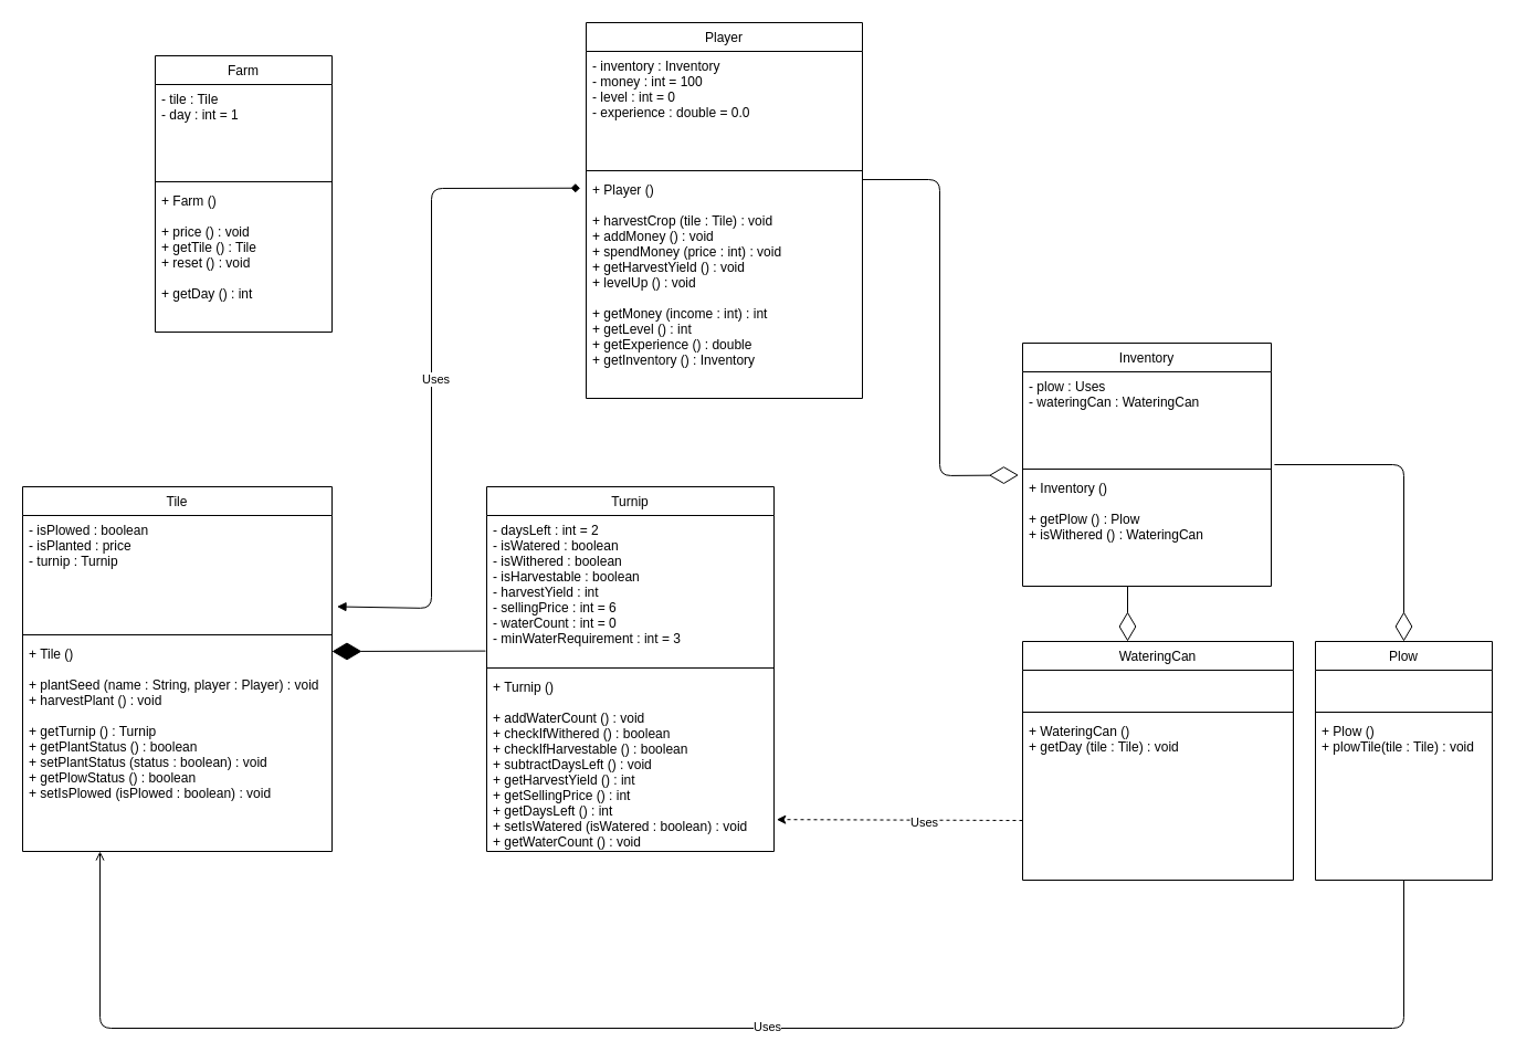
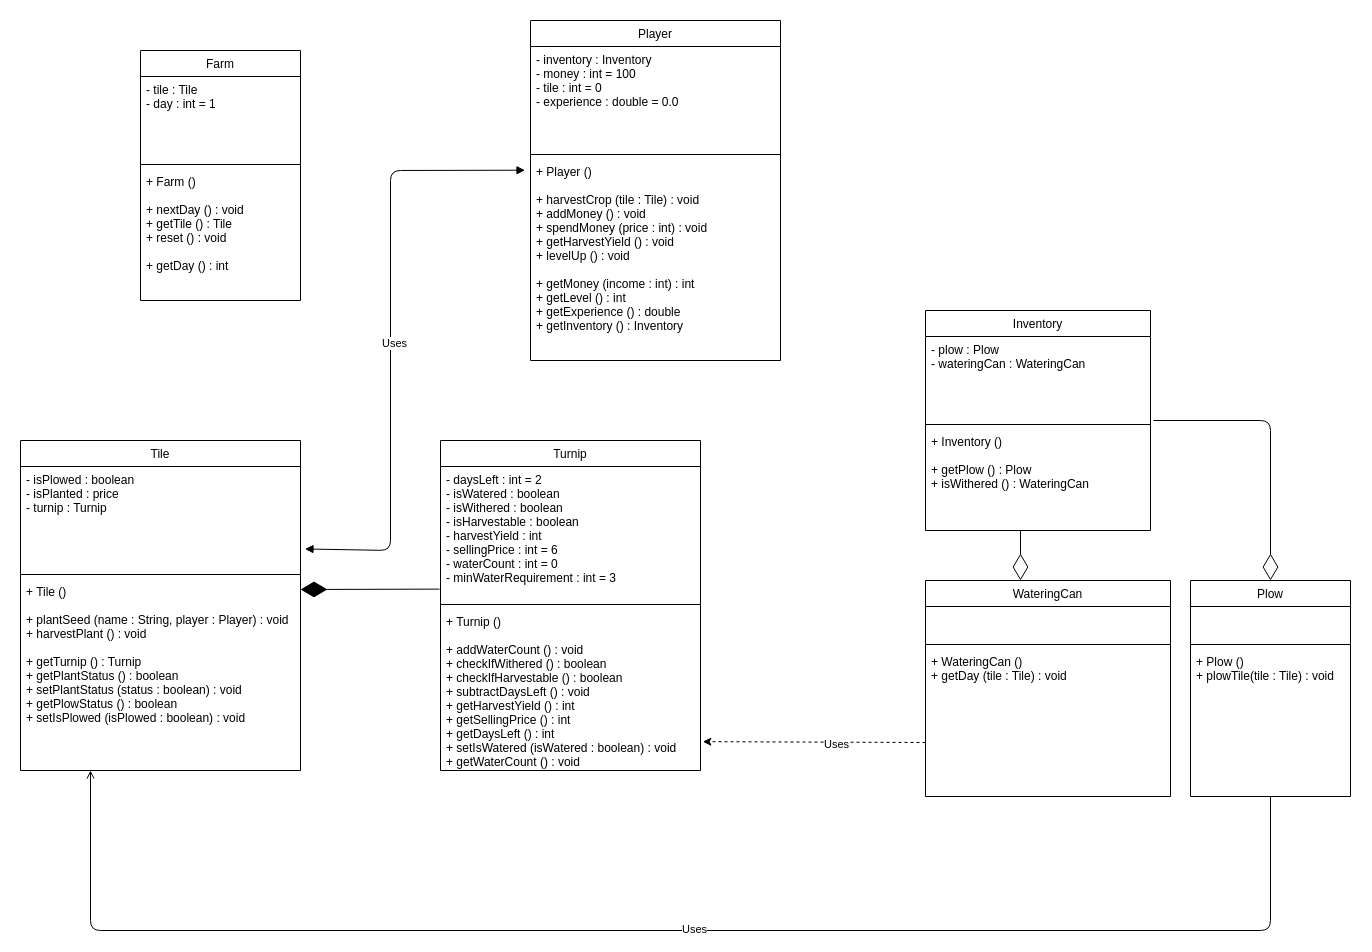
  <mxCell id="0" />
  <mxCell id="1" parent="0" />
  <mxCell id="2" value="Player" style="swimlane;fontStyle=0;align=center;verticalAlign=top;childLayout=stackLayout;horizontal=1;startSize=26;horizontalStack=0;resizeParent=1;resizeLast=0;collapsible=1;marginBottom=0;rounded=0;shadow=0;strokeWidth=1;" parent="1" vertex="1"><mxGeometry x="530" y="20" width="250" height="340" as="geometry"><mxRectangle x="550" y="140" width="160" height="26" as="alternateBounds" /></mxGeometry></mxCell>
- <mxCell id="3" value="- inventory : Inventory&#10;- money : int = 100&#10;- level : int = 0&#10;- experience : double = 0.0&#10;" style="text;align=left;verticalAlign=top;spacingLeft=4;spacingRight=4;overflow=hidden;rotatable=0;points=[[0,0.5],[1,0.5]];portConstraint=eastwest;" parent="2" vertex="1"><mxGeometry y="26" width="250" height="104" as="geometry" /></mxCell>
+ <mxCell id="3" value="- inventory : Inventory&#10;- money : int = 100&#10;- tile : int = 0&#10;- experience : double = 0.0&#10;" style="text;align=left;verticalAlign=top;spacingLeft=4;spacingRight=4;overflow=hidden;rotatable=0;points=[[0,0.5],[1,0.5]];portConstraint=eastwest;" parent="2" vertex="1"><mxGeometry y="26" width="250" height="104" as="geometry" /></mxCell>
  <mxCell id="4" value="" style="line;html=1;strokeWidth=1;align=left;verticalAlign=middle;spacingTop=-1;spacingLeft=3;spacingRight=3;rotatable=0;labelPosition=right;points=[];portConstraint=eastwest;" parent="2" vertex="1"><mxGeometry y="130" width="250" height="8" as="geometry" /></mxCell>
  <mxCell id="5" value="+ Player ()&#10;&#10;+ harvestCrop (tile : Tile) : void&#10;+ addMoney () : void&#10;+ spendMoney (price : int) : void&#10;+ getHarvestYield () : void&#10;+ levelUp () : void&#10;&#10;+ getMoney (income : int) : int&#10;+ getLevel () : int&#10;+ getExperience () : double&#10;+ getInventory () : Inventory  &#10;&#10;&#10; " style="text;align=left;verticalAlign=top;spacingLeft=4;spacingRight=4;overflow=hidden;rotatable=0;points=[[0,0.5],[1,0.5]];portConstraint=eastwest;" parent="2" vertex="1"><mxGeometry y="138" width="250" height="202" as="geometry" /></mxCell>
  <mxCell id="6" value="Farm" style="swimlane;fontStyle=0;align=center;verticalAlign=top;childLayout=stackLayout;horizontal=1;startSize=26;horizontalStack=0;resizeParent=1;resizeLast=0;collapsible=1;marginBottom=0;rounded=0;shadow=0;strokeWidth=1;" parent="1" vertex="1"><mxGeometry x="140" y="50" width="160" height="250" as="geometry"><mxRectangle x="550" y="140" width="160" height="26" as="alternateBounds" /></mxGeometry></mxCell>
  <mxCell id="7" value="- tile : Tile&#10;- day : int = 1&#10;" style="text;align=left;verticalAlign=top;spacingLeft=4;spacingRight=4;overflow=hidden;rotatable=0;points=[[0,0.5],[1,0.5]];portConstraint=eastwest;" parent="6" vertex="1"><mxGeometry y="26" width="160" height="84" as="geometry" /></mxCell>
  <mxCell id="8" value="" style="line;html=1;strokeWidth=1;align=left;verticalAlign=middle;spacingTop=-1;spacingLeft=3;spacingRight=3;rotatable=0;labelPosition=right;points=[];portConstraint=eastwest;" parent="6" vertex="1"><mxGeometry y="110" width="160" height="8" as="geometry" /></mxCell>
- <mxCell id="9" value="+ Farm ()&#10;&#10;+ price () : void&#10;+ getTile () : Tile&#10;+ reset () : void&#10;&#10;+ getDay () : int &#10;&#10;&#10;&#10;&#10; " style="text;align=left;verticalAlign=top;spacingLeft=4;spacingRight=4;overflow=hidden;rotatable=0;points=[[0,0.5],[1,0.5]];portConstraint=eastwest;" parent="6" vertex="1"><mxGeometry y="118" width="160" height="132" as="geometry" /></mxCell>
+ <mxCell id="9" value="+ Farm ()&#10;&#10;+ nextDay () : void&#10;+ getTile () : Tile&#10;+ reset () : void&#10;&#10;+ getDay () : int &#10;&#10;&#10;&#10;&#10; " style="text;align=left;verticalAlign=top;spacingLeft=4;spacingRight=4;overflow=hidden;rotatable=0;points=[[0,0.5],[1,0.5]];portConstraint=eastwest;" parent="6" vertex="1"><mxGeometry y="118" width="160" height="132" as="geometry" /></mxCell>
  <mxCell id="10" value="Plow" style="swimlane;fontStyle=0;align=center;verticalAlign=top;childLayout=stackLayout;horizontal=1;startSize=26;horizontalStack=0;resizeParent=1;resizeLast=0;collapsible=1;marginBottom=0;rounded=0;shadow=0;strokeWidth=1;" parent="1" vertex="1"><mxGeometry x="1190" y="580" width="160" height="216" as="geometry"><mxRectangle x="550" y="140" width="160" height="26" as="alternateBounds" /></mxGeometry></mxCell>
  <mxCell id="11" value="&#10;" style="text;align=left;verticalAlign=top;spacingLeft=4;spacingRight=4;overflow=hidden;rotatable=0;points=[[0,0.5],[1,0.5]];portConstraint=eastwest;" parent="10" vertex="1"><mxGeometry y="26" width="160" height="34" as="geometry" /></mxCell>
  <mxCell id="12" value="" style="line;html=1;strokeWidth=1;align=left;verticalAlign=middle;spacingTop=-1;spacingLeft=3;spacingRight=3;rotatable=0;labelPosition=right;points=[];portConstraint=eastwest;" parent="10" vertex="1"><mxGeometry y="60" width="160" height="8" as="geometry" /></mxCell>
  <mxCell id="13" value="+ Plow ()&#10;+ plowTile(tile : Tile) : void&#10;&#10;&#10; " style="text;align=left;verticalAlign=top;spacingLeft=4;spacingRight=4;overflow=hidden;rotatable=0;points=[[0,0.5],[1,0.5]];portConstraint=eastwest;" parent="10" vertex="1"><mxGeometry y="68" width="160" height="42" as="geometry" /></mxCell>
  <mxCell id="14" value="Tile" style="swimlane;fontStyle=0;align=center;verticalAlign=top;childLayout=stackLayout;horizontal=1;startSize=26;horizontalStack=0;resizeParent=1;resizeLast=0;collapsible=1;marginBottom=0;rounded=0;shadow=0;strokeWidth=1;" parent="1" vertex="1"><mxGeometry x="20" y="440" width="280" height="330" as="geometry"><mxRectangle x="550" y="140" width="160" height="26" as="alternateBounds" /></mxGeometry></mxCell>
  <mxCell id="15" value="- isPlowed : boolean&#10;- isPlanted : price&#10;- turnip : Turnip&#10;" style="text;align=left;verticalAlign=top;spacingLeft=4;spacingRight=4;overflow=hidden;rotatable=0;points=[[0,0.5],[1,0.5]];portConstraint=eastwest;" parent="14" vertex="1"><mxGeometry y="26" width="280" height="104" as="geometry" /></mxCell>
  <mxCell id="16" value="" style="line;html=1;strokeWidth=1;align=left;verticalAlign=middle;spacingTop=-1;spacingLeft=3;spacingRight=3;rotatable=0;labelPosition=right;points=[];portConstraint=eastwest;" parent="14" vertex="1"><mxGeometry y="130" width="280" height="8" as="geometry" /></mxCell>
  <mxCell id="17" value="+ Tile ()&#10;&#10;+ plantSeed (name : String, player : Player) : void&#10;+ harvestPlant () : void&#10;&#10;+ getTurnip () : Turnip&#10;+ getPlantStatus () : boolean&#10;+ setPlantStatus (status : boolean) : void&#10;+ getPlowStatus () : boolean&#10;+ setIsPlowed (isPlowed : boolean) : void&#10;&#10;&#10;&#10;&#10;&#10;" style="text;align=left;verticalAlign=top;spacingLeft=4;spacingRight=4;overflow=hidden;rotatable=0;points=[[0,0.5],[1,0.5]];portConstraint=eastwest;" parent="14" vertex="1"><mxGeometry y="138" width="280" height="192" as="geometry" /></mxCell>
  <mxCell id="18" value="Turnip" style="swimlane;fontStyle=0;align=center;verticalAlign=top;childLayout=stackLayout;horizontal=1;startSize=26;horizontalStack=0;resizeParent=1;resizeLast=0;collapsible=1;marginBottom=0;rounded=0;shadow=0;strokeWidth=1;" parent="1" vertex="1"><mxGeometry x="440" y="440" width="260" height="330" as="geometry"><mxRectangle x="550" y="140" width="160" height="26" as="alternateBounds" /></mxGeometry></mxCell>
  <mxCell id="19" value="- daysLeft : int = 2 &#10;- isWatered : boolean&#10;- isWithered : boolean&#10;- isHarvestable : boolean&#10;- harvestYield : int&#10;- sellingPrice : int = 6&#10;- waterCount : int = 0&#10;- minWaterRequirement : int = 3&#10;&#10;&#10;&#10;" style="text;align=left;verticalAlign=top;spacingLeft=4;spacingRight=4;overflow=hidden;rotatable=0;points=[[0,0.5],[1,0.5]];portConstraint=eastwest;" parent="18" vertex="1"><mxGeometry y="26" width="260" height="134" as="geometry" /></mxCell>
  <mxCell id="20" value="" style="line;html=1;strokeWidth=1;align=left;verticalAlign=middle;spacingTop=-1;spacingLeft=3;spacingRight=3;rotatable=0;labelPosition=right;points=[];portConstraint=eastwest;" parent="18" vertex="1"><mxGeometry y="160" width="260" height="8" as="geometry" /></mxCell>
  <mxCell id="21" value="+ Turnip ()&#10;&#10;+ addWaterCount () : void&#10;+ checkIfWithered () : boolean&#10;+ checkIfHarvestable () : boolean&#10;+ subtractDaysLeft () : void&#10;+ getHarvestYield () : int&#10;+ getSellingPrice () : int&#10;+ getDaysLeft () : int&#10;+ setIsWatered (isWatered : boolean) : void&#10;+ getWaterCount () : void &#10;&#10;&#10;&#10;&#10;&#10; " style="text;align=left;verticalAlign=top;spacingLeft=4;spacingRight=4;overflow=hidden;rotatable=0;points=[[0,0.5],[1,0.5]];portConstraint=eastwest;" parent="18" vertex="1"><mxGeometry y="168" width="260" height="162" as="geometry" /></mxCell>
  <mxCell id="22" value="Inventory" style="swimlane;fontStyle=0;align=center;verticalAlign=top;childLayout=stackLayout;horizontal=1;startSize=26;horizontalStack=0;resizeParent=1;resizeLast=0;collapsible=1;marginBottom=0;rounded=0;shadow=0;strokeWidth=1;" parent="1" vertex="1"><mxGeometry x="925" y="310" width="225" height="220" as="geometry"><mxRectangle x="550" y="140" width="160" height="26" as="alternateBounds" /></mxGeometry></mxCell>
- <mxCell id="23" value="- plow : Uses&#10;- wateringCan : WateringCan" style="text;align=left;verticalAlign=top;spacingLeft=4;spacingRight=4;overflow=hidden;rotatable=0;points=[[0,0.5],[1,0.5]];portConstraint=eastwest;" parent="22" vertex="1"><mxGeometry y="26" width="225" height="84" as="geometry" /></mxCell>
+ <mxCell id="23" value="- plow : Plow&#10;- wateringCan : WateringCan" style="text;align=left;verticalAlign=top;spacingLeft=4;spacingRight=4;overflow=hidden;rotatable=0;points=[[0,0.5],[1,0.5]];portConstraint=eastwest;" parent="22" vertex="1"><mxGeometry y="26" width="225" height="84" as="geometry" /></mxCell>
  <mxCell id="24" value="" style="line;html=1;strokeWidth=1;align=left;verticalAlign=middle;spacingTop=-1;spacingLeft=3;spacingRight=3;rotatable=0;labelPosition=right;points=[];portConstraint=eastwest;" parent="22" vertex="1"><mxGeometry y="110" width="225" height="8" as="geometry" /></mxCell>
  <mxCell id="25" value="+ Inventory ()&#10;&#10;+ getPlow () : Plow&#10;+ isWithered () : WateringCan" style="text;align=left;verticalAlign=top;spacingLeft=4;spacingRight=4;overflow=hidden;rotatable=0;points=[[0,0.5],[1,0.5]];portConstraint=eastwest;" parent="22" vertex="1"><mxGeometry y="118" width="225" height="82" as="geometry" /></mxCell>
  <mxCell id="26" style="edgeStyle=none;html=1;entryX=0.25;entryY=1;entryDx=0;entryDy=0;entryPerimeter=0;exitX=0.5;exitY=1;exitDx=0;exitDy=0;endArrow=open;" parent="1" source="10" target="17" edge="1"><mxGeometry relative="1" as="geometry"><Array as="points"><mxPoint x="1270" y="930" /><mxPoint x="90" y="930" /></Array><mxPoint x="1270" y="830" as="sourcePoint" /></mxGeometry></mxCell>
  <mxCell id="27" value="Uses" style="edgeLabel;html=1;align=center;verticalAlign=middle;resizable=0;points=[];" parent="26" vertex="1" connectable="0"><mxGeometry x="-0.035" y="-2" relative="1" as="geometry"><mxPoint as="offset" /></mxGeometry></mxCell>
  <mxCell id="28" style="edgeStyle=none;html=1;exitX=0;exitY=0.75;exitDx=0;exitDy=0;entryX=1.009;entryY=0.822;entryDx=0;entryDy=0;entryPerimeter=0;dashed=1;" parent="1" source="30" target="21" edge="1"><mxGeometry relative="1" as="geometry" /></mxCell>
  <mxCell id="29" value="Uses" style="edgeLabel;html=1;align=center;verticalAlign=middle;resizable=0;points=[];" parent="28" vertex="1" connectable="0"><mxGeometry x="-0.213" y="2" relative="1" as="geometry"><mxPoint x="-1" as="offset" /></mxGeometry></mxCell>
  <mxCell id="30" value="WateringCan" style="swimlane;fontStyle=0;align=center;verticalAlign=top;childLayout=stackLayout;horizontal=1;startSize=26;horizontalStack=0;resizeParent=1;resizeLast=0;collapsible=1;marginBottom=0;rounded=0;shadow=0;strokeWidth=1;" parent="1" vertex="1"><mxGeometry x="925" y="580" width="245" height="216" as="geometry"><mxRectangle x="550" y="140" width="160" height="26" as="alternateBounds" /></mxGeometry></mxCell>
  <mxCell id="31" value="&#10;" style="text;align=left;verticalAlign=top;spacingLeft=4;spacingRight=4;overflow=hidden;rotatable=0;points=[[0,0.5],[1,0.5]];portConstraint=eastwest;" parent="30" vertex="1"><mxGeometry y="26" width="245" height="34" as="geometry" /></mxCell>
  <mxCell id="32" value="" style="line;html=1;strokeWidth=1;align=left;verticalAlign=middle;spacingTop=-1;spacingLeft=3;spacingRight=3;rotatable=0;labelPosition=right;points=[];portConstraint=eastwest;" parent="30" vertex="1"><mxGeometry y="60" width="245" height="8" as="geometry" /></mxCell>
  <mxCell id="33" value="+ WateringCan ()&#10;+ getDay (tile : Tile) : void&#10;&#10; " style="text;align=left;verticalAlign=top;spacingLeft=4;spacingRight=4;overflow=hidden;rotatable=0;points=[[0,0.5],[1,0.5]];portConstraint=eastwest;" parent="30" vertex="1"><mxGeometry y="68" width="245" height="42" as="geometry" /></mxCell>
  <mxCell id="34" value="" style="endArrow=diamondThin;endFill=0;endSize=24;html=1;exitX=1.013;exitY=1;exitDx=0;exitDy=0;exitPerimeter=0;entryX=0.5;entryY=0;entryDx=0;entryDy=0;" parent="1" source="23" target="10" edge="1"><mxGeometry width="160" relative="1" as="geometry"><mxPoint x="1220" y="340" as="sourcePoint" /><mxPoint x="1270" y="570" as="targetPoint" /><Array as="points"><mxPoint x="1270" y="420" /></Array></mxGeometry></mxCell>
  <mxCell id="35" value="" style="endArrow=diamondThin;endFill=0;endSize=24;html=1;" parent="1" edge="1"><mxGeometry width="160" relative="1" as="geometry"><mxPoint x="1020" y="530" as="sourcePoint" /><mxPoint x="1020" y="580" as="targetPoint" /><Array as="points" /></mxGeometry></mxCell>
- <mxCell id="36" value="" style="endArrow=diamondThin;endFill=0;endSize=24;html=1;exitX=1.002;exitY=0.02;exitDx=0;exitDy=0;exitPerimeter=0;entryX=-0.016;entryY=0.018;entryDx=0;entryDy=0;entryPerimeter=0;" parent="1" source="5" target="25" edge="1"><mxGeometry width="160" relative="1" as="geometry"><mxPoint x="840.05" y="218" as="sourcePoint" /><mxPoint x="890" y="340" as="targetPoint" /><Array as="points"><mxPoint x="850" y="162" /><mxPoint x="850" y="430" /></Array></mxGeometry></mxCell>
  <mxCell id="37" value="" style="endArrow=diamondThin;endFill=1;endSize=24;html=1;exitX=-0.004;exitY=0.915;exitDx=0;exitDy=0;exitPerimeter=0;" parent="1" source="19" edge="1"><mxGeometry width="160" relative="1" as="geometry"><mxPoint x="350" y="570" as="sourcePoint" /><mxPoint x="300" y="589" as="targetPoint" /></mxGeometry></mxCell>
- <mxCell id="38" value="" style="endArrow=diamond;startArrow=block;endFill=1;startFill=1;html=1;entryX=-0.022;entryY=0.058;entryDx=0;entryDy=0;entryPerimeter=0;exitX=1.016;exitY=0.793;exitDx=0;exitDy=0;exitPerimeter=0;" parent="1" source="15" target="5" edge="1"><mxGeometry width="160" relative="1" as="geometry"><mxPoint x="315" y="270" as="sourcePoint" /><mxPoint x="475" y="270" as="targetPoint" /><Array as="points"><mxPoint x="390" y="550" /><mxPoint x="390" y="170" /></Array></mxGeometry></mxCell>
+ <mxCell id="38" value="" style="endArrow=block;startArrow=block;endFill=1;startFill=1;html=1;entryX=-0.022;entryY=0.058;entryDx=0;entryDy=0;entryPerimeter=0;exitX=1.016;exitY=0.793;exitDx=0;exitDy=0;exitPerimeter=0;" parent="1" source="15" target="5" edge="1"><mxGeometry width="160" relative="1" as="geometry"><mxPoint x="315" y="270" as="sourcePoint" /><mxPoint x="475" y="270" as="targetPoint" /><Array as="points"><mxPoint x="390" y="550" /><mxPoint x="390" y="170" /></Array></mxGeometry></mxCell>
  <mxCell id="39" value="Uses" style="edgeLabel;html=1;align=center;verticalAlign=middle;resizable=0;points=[];" parent="38" vertex="1" connectable="0"><mxGeometry x="-0.024" y="-3" relative="1" as="geometry"><mxPoint as="offset" /></mxGeometry></mxCell>
